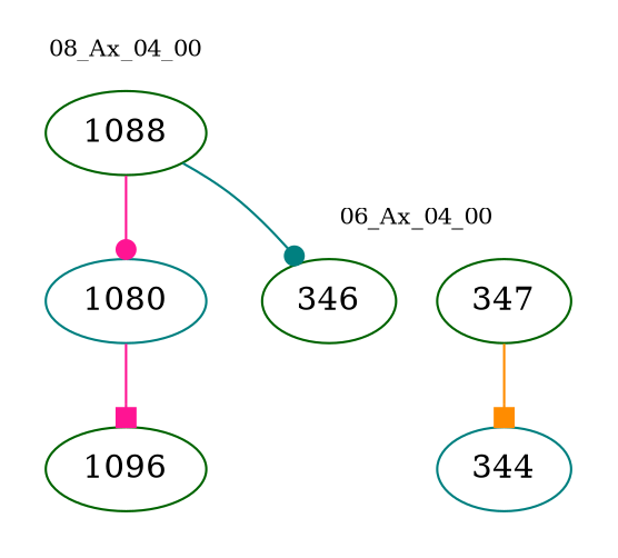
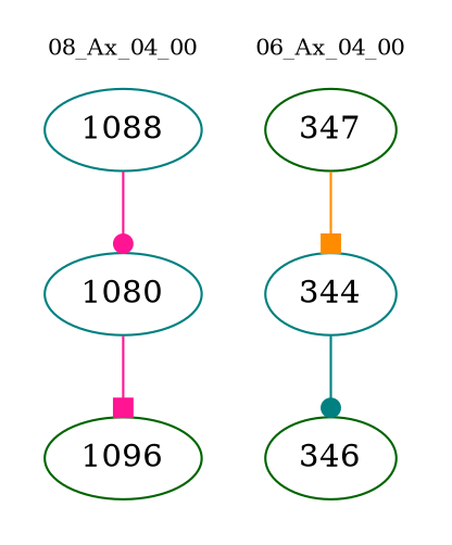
  digraph {
    node [color=darkgreen]
    edge [arrowhead=dot color=deeppink]
-   n1 [label=1088]
+   n1 [color=teal label=1088]
    n2 [color=teal label=1080]
    n3 [label=1096]
    n4 [label=347]
    n5 [color=teal label=344]
    n6 [label=346]
    subgraph cluster_1 {
      color=white
      fontsize=10
      label="08_Ax_04_00"
      n1
      n2
      n3
    }
    subgraph cluster_2 {
      color=white
      fontsize=10
      label="06_Ax_04_00"
      n4
      n5
      n6
    }
    n1 -> n2
    n2 -> n3 [arrowhead=box]
    n4 -> n5 [arrowhead=box color=darkorange]
-   n1 -> n6 [color=teal]
+   n5 -> n6 [color=teal]
  }
